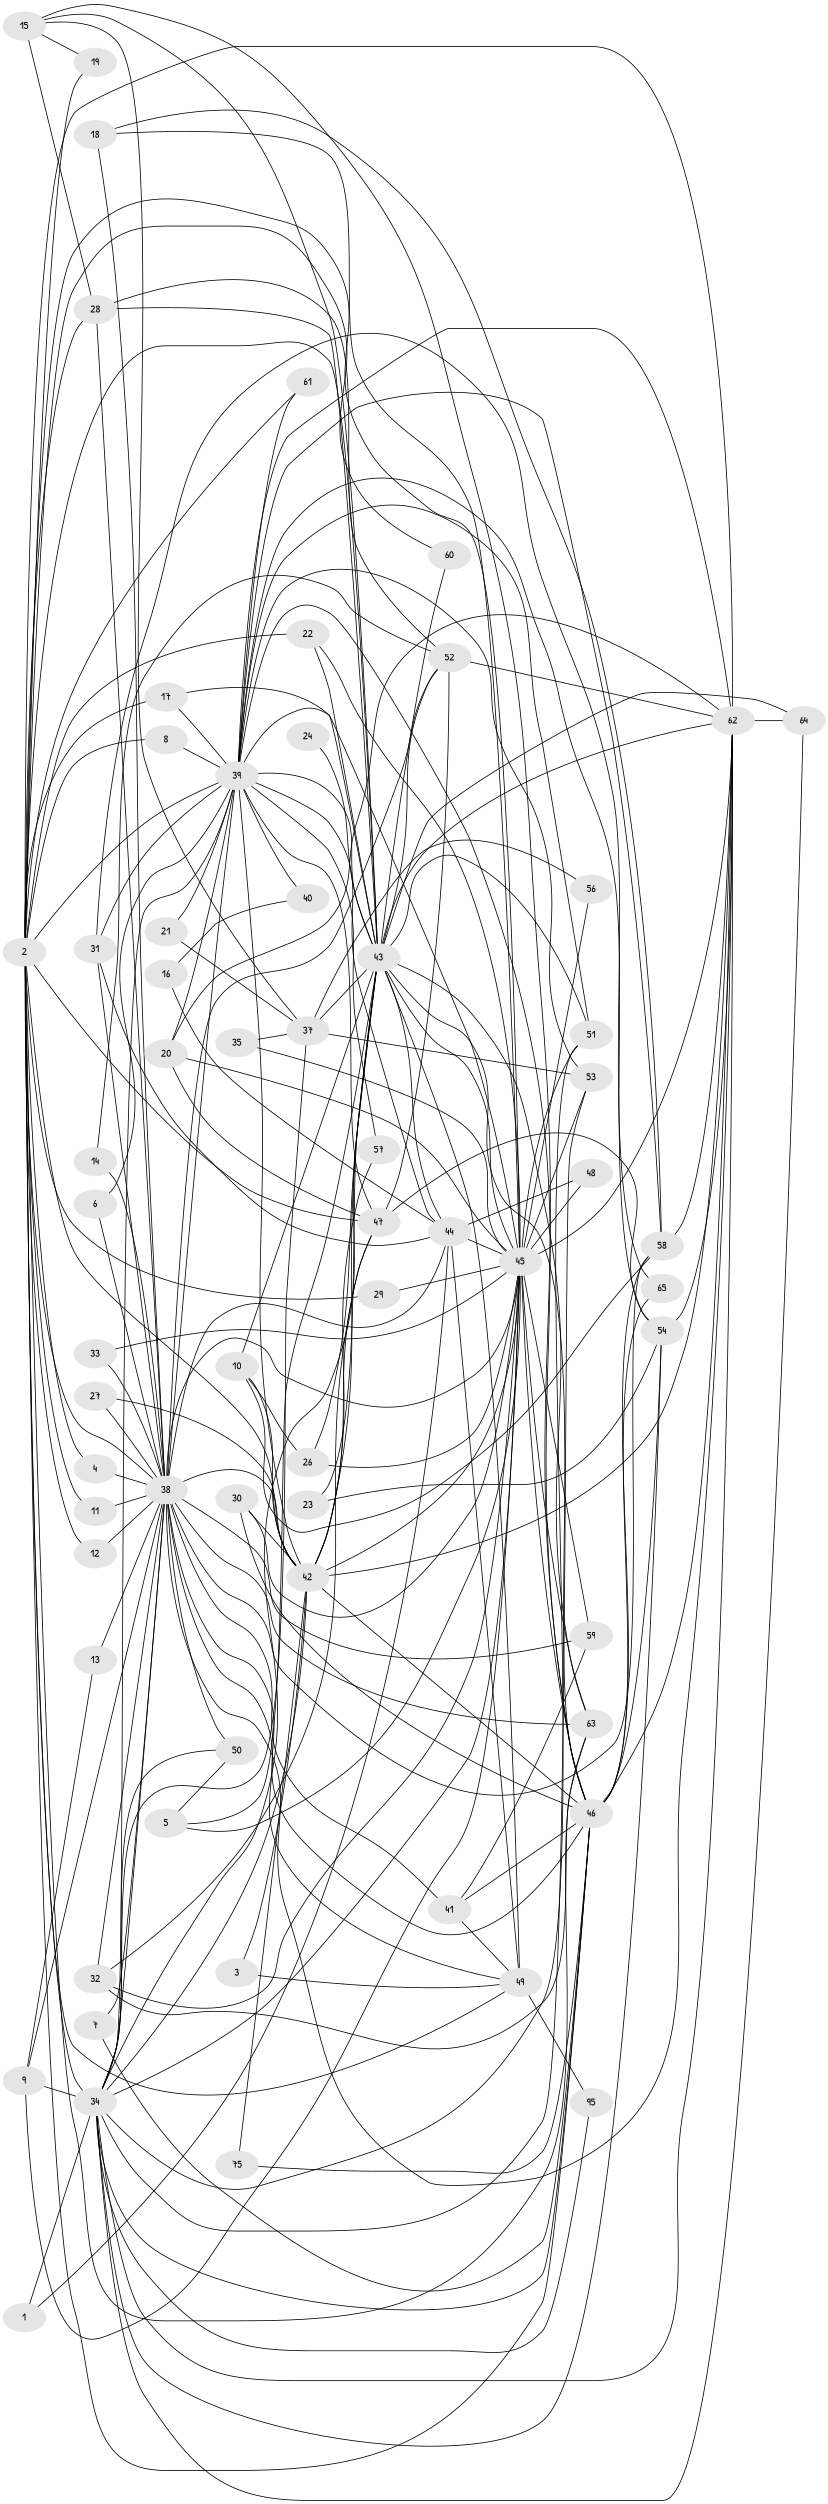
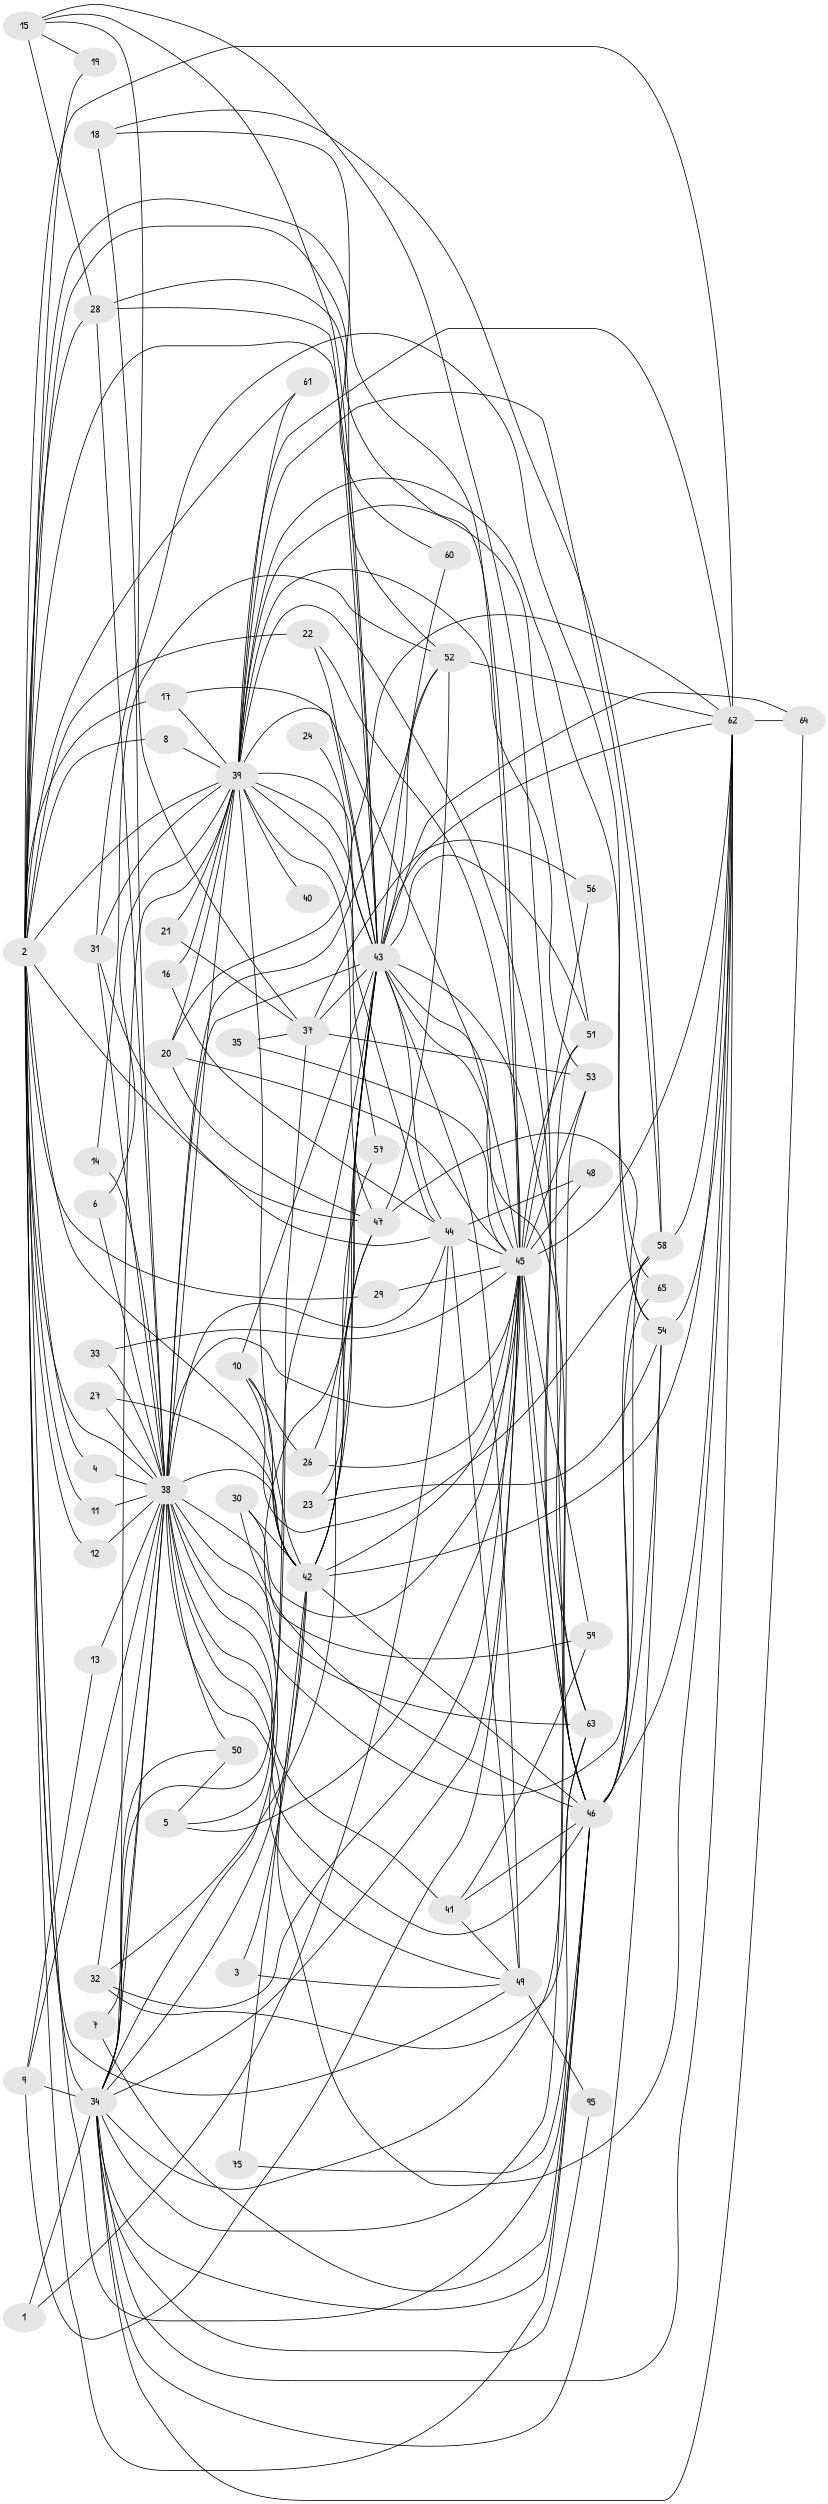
  graph {
    fontname="Patrick Hand"
    rankdir=LR
    node [color=gray90 fontname="Patrick Hand" style=filled]
    edge [fontname="Patrick Hand" weight=1.0]
    1
    34
    44
    38
    39
    42
    43
    45
    46
    62
    37
    54
    50
    51
    53
    n16 [label=95]
    64
    49
    48
    2
    4
    8
    11
    12
    17
    19
    22
    28
    29
    47
    60
    61
    63
    52
    58
    41
    59
    40
    57
    56
    65
    3
    5
    6
    7
    9
    13
    10
    26
    14
    15
    16
    18
    20
    21
    23
    24
    n58 [label=75]
    27
    30
    31
    32
    33
    35
    1 -- 34
    1 -- 44
    34 -- 38 [weight=3.0]
    34 -- 39
    34 -- 42
    34 -- 43
    34 -- 45
    34 -- 46 [weight=2.0]
    34 -- 62
    34 -- 37
    34 -- 54
    34 -- 50
    34 -- 51 [weight=2.0]
    34 -- 53
    34 -- n16
    34 -- 64
    44 -- 45
    44 -- 49
    44 -- 48
    38 -- 44
    38 -- 39 [weight=2.0]
    38 -- 42 [weight=2.0]
+   38 -- 43 [weight=2.0]
    38 -- 45
    38 -- 46
    38 -- 62
    38 -- 50
    38 -- 49
    38 -- 63
    38 -- 52
    38 -- 58
    38 -- 41
    38 -- 59 [weight=2.0]
    39 -- 44
    39 -- 42
    39 -- 43
    39 -- 45 [weight=2.0]
    39 -- 46 [weight=2.0]
    39 -- 62
    39 -- 54 [weight=2.0]
    39 -- 51
    39 -- 53
    39 -- 47
    39 -- 61
    39 -- 58
    39 -- 40
    39 -- 57
    42 -- 43
    42 -- 45
    42 -- 46
    42 -- 62
    42 -- 47
    42 -- 57
    43 -- 44 [weight=2.0]
    43 -- 45 [weight=2.0]
    43 -- 46
    43 -- 62 [weight=2.0]
    43 -- 51
    43 -- 64
    43 -- 49
    43 -- 60
    43 -- 63
    43 -- 52
    45 -- 46 [weight=2.0]
    45 -- 62
    45 -- 51
    45 -- 53
    45 -- 48
    45 -- 63
    45 -- 59 [weight=2.0]
    45 -- 56
    46 -- 62
    46 -- 54
    46 -- 58
    46 -- 65
    62 -- 64
    37 -- 43
    37 -- 53
    37 -- 56
    54 -- 62
    49 -- n16
    2 -- 34 [weight=3.0]
    2 -- 38 [weight=2.0]
    2 -- 39 [weight=2.0]
    2 -- 42 [weight=2.0]
    2 -- 43 [weight=2.0]
    2 -- 45 [weight=2.0]
    2 -- 46 [weight=2.0]
    2 -- 62 [weight=3.0]
    2 -- 49
    2 -- 4
    2 -- 8
    2 -- 11
    2 -- 12
    2 -- 17
    2 -- 19
    2 -- 22
    2 -- 28
    2 -- 29
    2 -- 47
    2 -- 60
    2 -- 61
    2 -- 63
    4 -- 38
    8 -- 39
    11 -- 38 [weight=2.0]
    12 -- 38
    17 -- 39
    17 -- 43
    22 -- 43
    22 -- 45
    28 -- 38
    28 -- 43
    28 -- 52
    29 -- 45
    47 -- 54
    47 -- 52
    52 -- 62
    58 -- 62
    41 -- 46
    41 -- 49
    41 -- 59
    3 -- 42
    3 -- 49
    5 -- 43
    5 -- 45
    5 -- 50
    6 -- 38
    6 -- 39
    7 -- 38
    7 -- 46
    9 -- 34
    9 -- 38
    9 -- 45
    9 -- 13
    13 -- 38
    10 -- 42
    10 -- 43
    10 -- 58
    10 -- 26
    26 -- 43
    26 -- 45
    14 -- 38
    14 -- 52
    15 -- 43
    15 -- 46
    15 -- 37
    15 -- 19
    15 -- 28
    16 -- 44
-   16 -- 40
+   16 -- 39
    18 -- 38
    18 -- 45
    18 -- 58
    20 -- 39
    20 -- 45
    20 -- 62
    20 -- 47
    21 -- 39
    21 -- 37
    23 -- 43
    23 -- 54
    24 -- 43
    n58 -- 42
    n58 -- 46
    27 -- 38
    27 -- 42
    30 -- 42 [weight=2.0]
    30 -- 45
    30 -- 46
    31 -- 44
    31 -- 38
    31 -- 39
    31 -- 65
    32 -- 38
    32 -- 45 [weight=2.0]
    32 -- 47
    32 -- 63
    33 -- 38
    33 -- 45
    35 -- 45
    35 -- 37
  }
